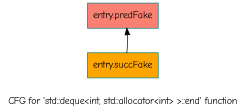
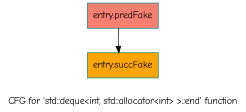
  digraph {
    label="CFG for 'std::deque\<int, std::allocator\<int\> \>::end' function"
    fontname="Comic Neue"
    node [shape=record style=filled color=teal fontname="Comic Neue"]
    n1 [label="{entry.predFake}" fillcolor=salmon]
    n2 [filename="/proj/xbuilds/2019.2_0801_1/installs/lin64/Vivado/HEAD/tps/lnx64/gcc-6.2.0/lib/gcc/x86_64-pc-linux-gnu/6.2.0/../../../../include/c++/6.2.0/bits/stl_deque.h" label="{entry.succFake}" linenumber=1177 fillcolor=orange]
-   n2 -> n1 [filename="/proj/xbuilds/2019.2_0801_1/installs/lin64/Vivado/HEAD/tps/lnx64/gcc-6.2.0/lib/gcc/x86_64-pc-linux-gnu/6.2.0/../../../../include/c++/6.2.0/bits/stl_deque.h" color=black fontname="Comic Neue"]
+   n1 -> n2 [filename="/proj/xbuilds/2019.2_0801_1/installs/lin64/Vivado/HEAD/tps/lnx64/gcc-6.2.0/lib/gcc/x86_64-pc-linux-gnu/6.2.0/../../../../include/c++/6.2.0/bits/stl_deque.h" color=black fontname="Comic Neue"]
  }
